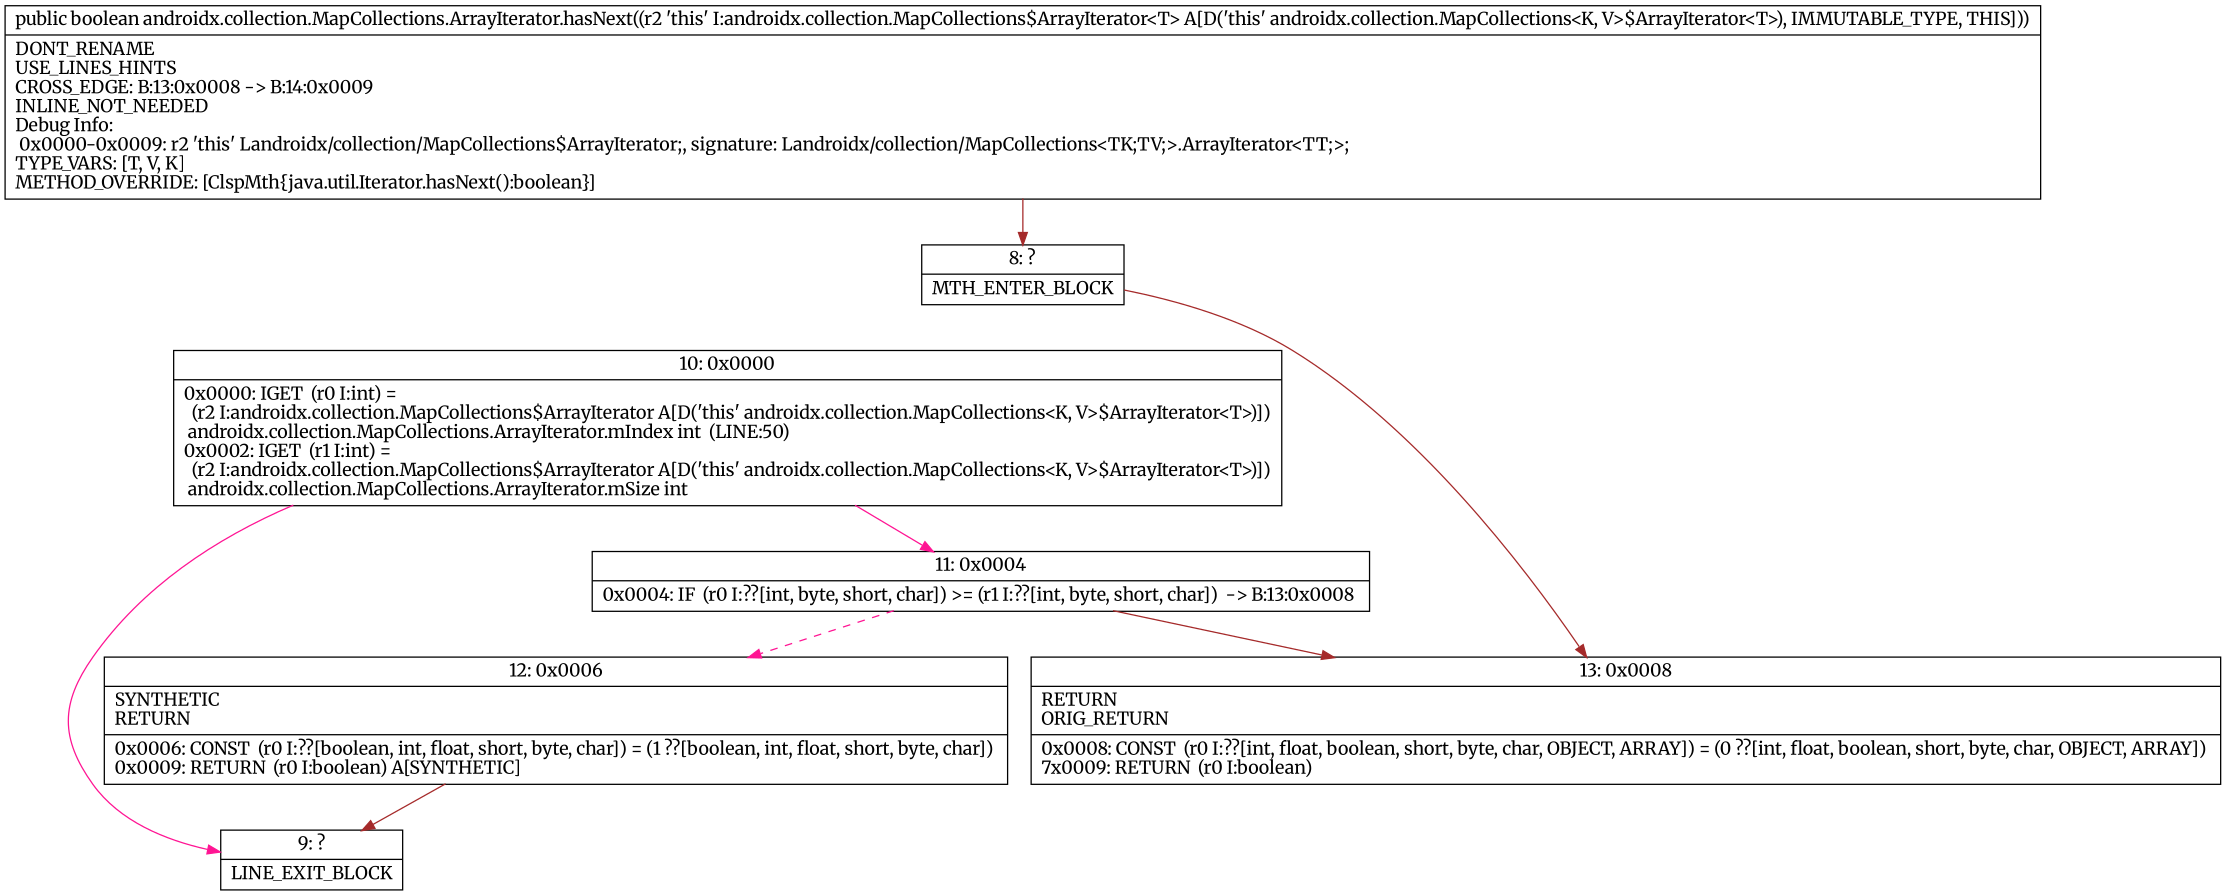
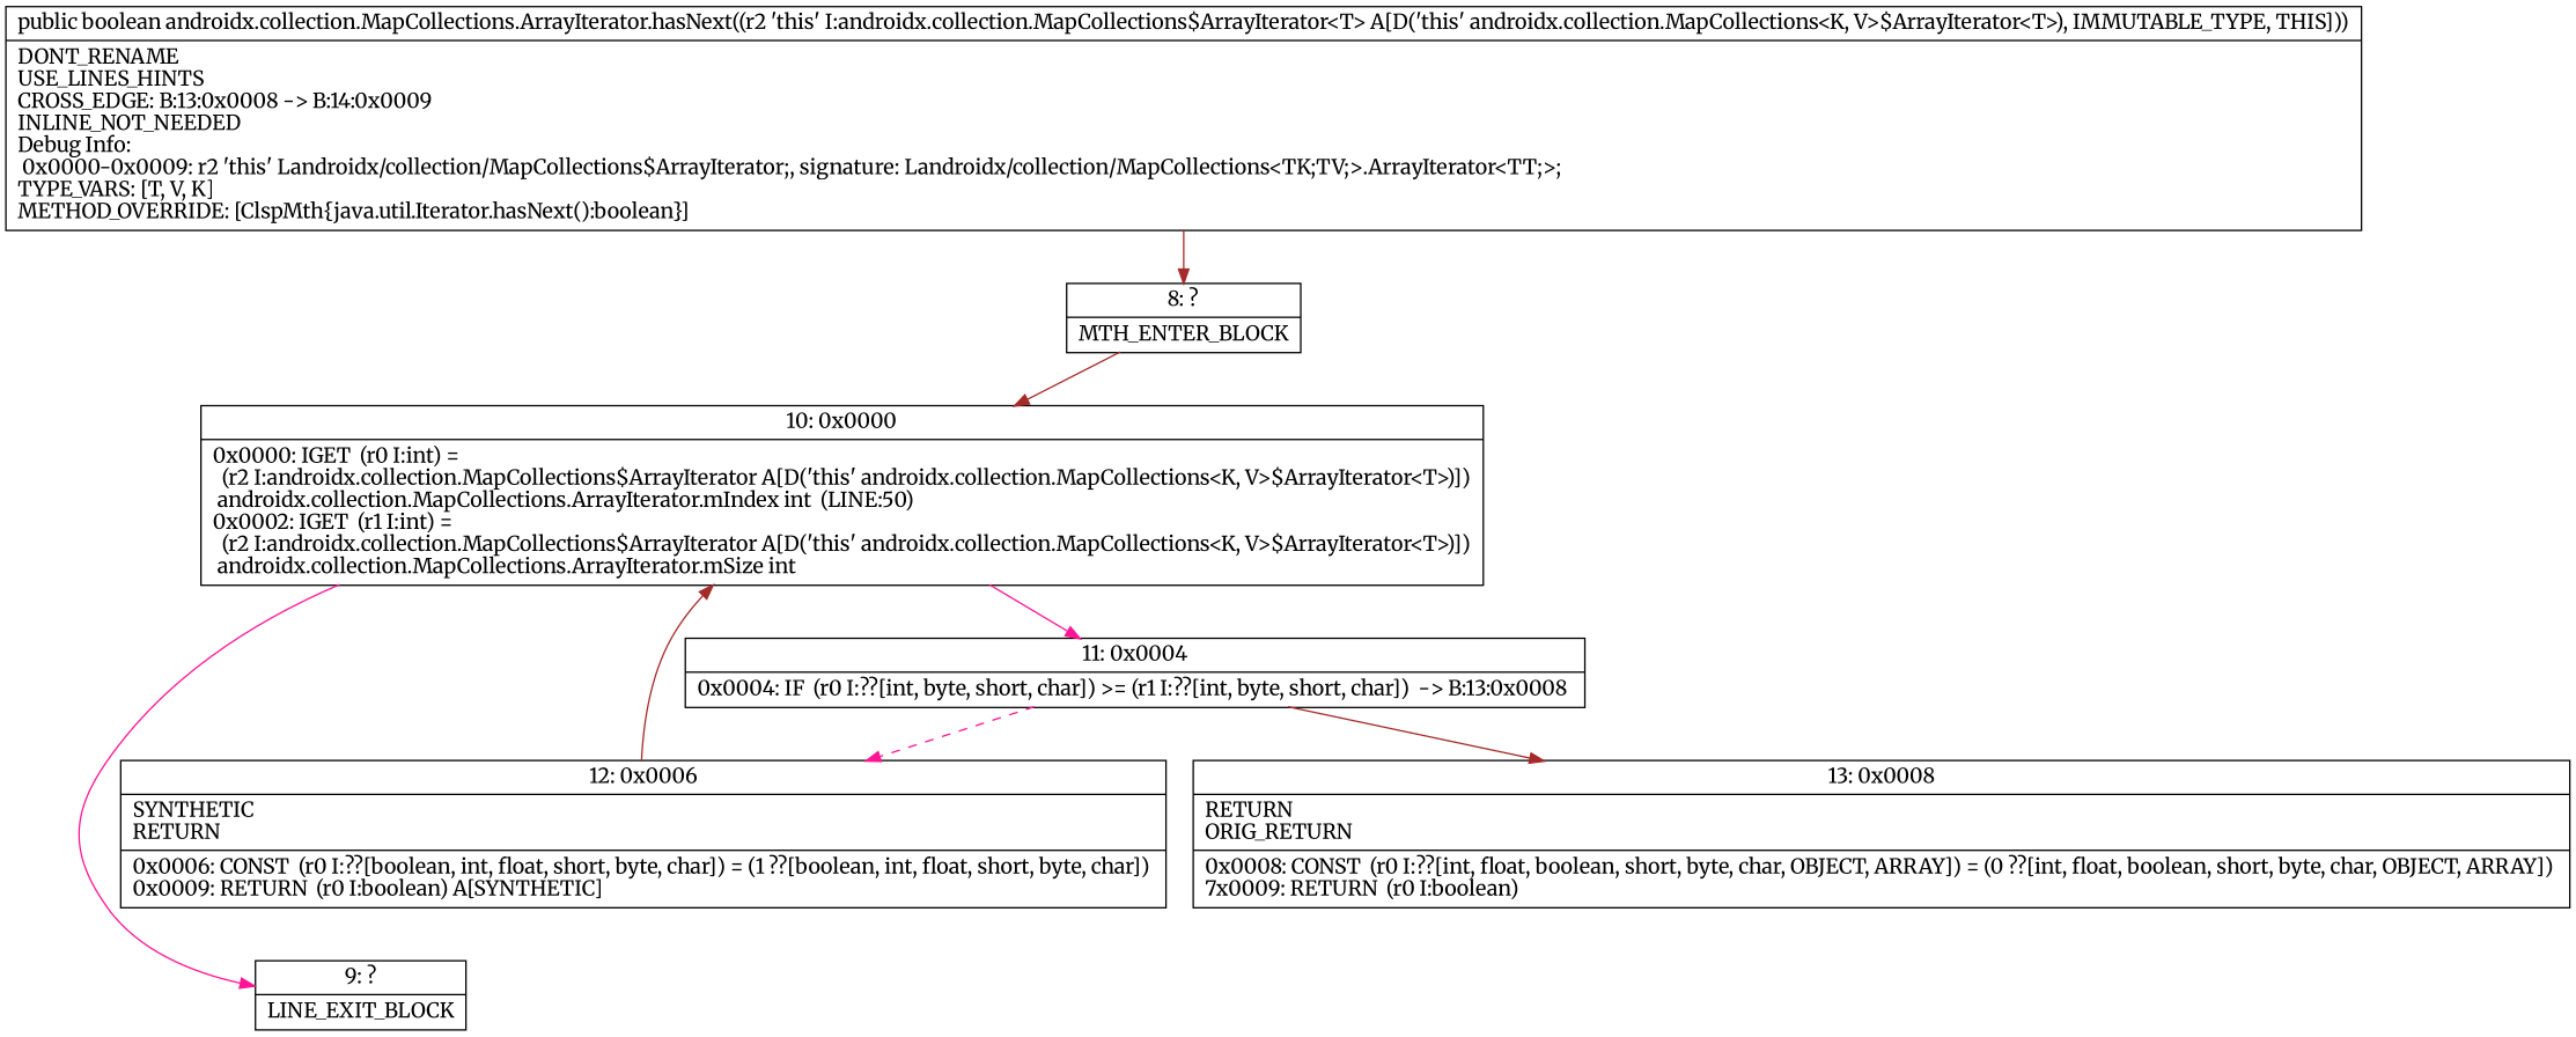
  digraph {
    fontname=Merriweather
    node [fontname=Merriweather shape=record]
    edge [color=brown fontname=Merriweather]
    n1 [label="{8\:\ ?|MTH_ENTER_BLOCK\l}"]
    n2 [label="{10\:\ 0x0000|0x0000: IGET  (r0 I:int) = \l  (r2 I:androidx.collection.MapCollections$ArrayIterator A[D('this' androidx.collection.MapCollections\<K, V\>$ArrayIterator\<T\>)])\l androidx.collection.MapCollections.ArrayIterator.mIndex int  (LINE:50)\l0x0002: IGET  (r1 I:int) = \l  (r2 I:androidx.collection.MapCollections$ArrayIterator A[D('this' androidx.collection.MapCollections\<K, V\>$ArrayIterator\<T\>)])\l androidx.collection.MapCollections.ArrayIterator.mSize int \l}"]
    n3 [label="{11\:\ 0x0004|0x0004: IF  (r0 I:??[int, byte, short, char]) \>= (r1 I:??[int, byte, short, char])  \-\> B:13:0x0008 \l}"]
    n4 [label="{9\:\ ?|LINE_EXIT_BLOCK\l}"]
    n5 [label="{12\:\ 0x0006|SYNTHETIC\lRETURN\l|0x0006: CONST  (r0 I:??[boolean, int, float, short, byte, char]) = (1 ??[boolean, int, float, short, byte, char]) \l0x0009: RETURN  (r0 I:boolean) A[SYNTHETIC]\l}"]
    n6 [label="{13\:\ 0x0008|RETURN\lORIG_RETURN\l|0x0008: CONST  (r0 I:??[int, float, boolean, short, byte, char, OBJECT, ARRAY]) = (0 ??[int, float, boolean, short, byte, char, OBJECT, ARRAY]) \l7x0009: RETURN  (r0 I:boolean) \l}"]
    n7 [label="{public boolean androidx.collection.MapCollections.ArrayIterator.hasNext((r2 'this' I:androidx.collection.MapCollections$ArrayIterator\<T\> A[D('this' androidx.collection.MapCollections\<K, V\>$ArrayIterator\<T\>), IMMUTABLE_TYPE, THIS]))  | DONT_RENAME\lUSE_LINES_HINTS\lCROSS_EDGE: B:13:0x0008 \-\> B:14:0x0009\lINLINE_NOT_NEEDED\lDebug Info:\l  0x0000\-0x0009: r2 'this' Landroidx\/collection\/MapCollections$ArrayIterator;, signature: Landroidx\/collection\/MapCollections\<TK;TV;\>.ArrayIterator\<TT;\>;\lTYPE_VARS: [T, V, K]\lMETHOD_OVERRIDE: [ClspMth\{java.util.Iterator.hasNext():boolean\}]\l}"]
-   n1 -> n6
+   n1 -> n2
    n2 -> n3 [color=deeppink]
    n2 -> n4 [color=deeppink]
    n3 -> n5 [color=deeppink style=dashed]
    n3 -> n6
-   n5 -> n4
+   n5 -> n2
    n7 -> n1
  }
